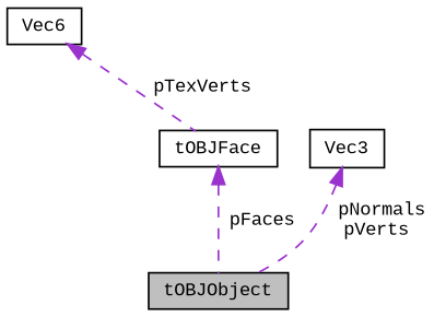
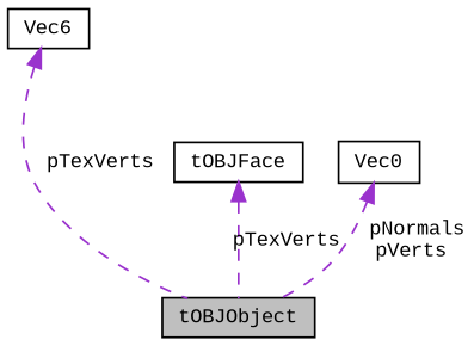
  digraph {
    fontname="Liberation Mono"
    node [color=black fontname="Liberation Mono" fontsize=10 shape=record]
    edge [color=darkorchid3 dir=back fontname="Liberation Mono" fontsize=10 labelfontname=FreeSans labelfontsize=10 style=dashed]
    n1 [fillcolor=grey75 fontcolor=black height=0.2 label=tOBJObject style=filled width=0.4]
    n2 [height=0.2 label=Vec6 width=0.4]
-   n3 [height=0.2 label=Vec3 width=0.4]
+   n3 [height=0.2 label=Vec0 width=0.4]
    n4 [height=0.2 label=tOBJFace width=0.4]
-   n2 -> n4 [label=" pTexVerts"]
+   n2 -> n1 [label=" pTexVerts"]
    n3 -> n1 [label=" pNormals\npVerts"]
-   n4 -> n1 [label=" pFaces"]
+   n4 -> n1 [label=" pTexVerts"]
  }
